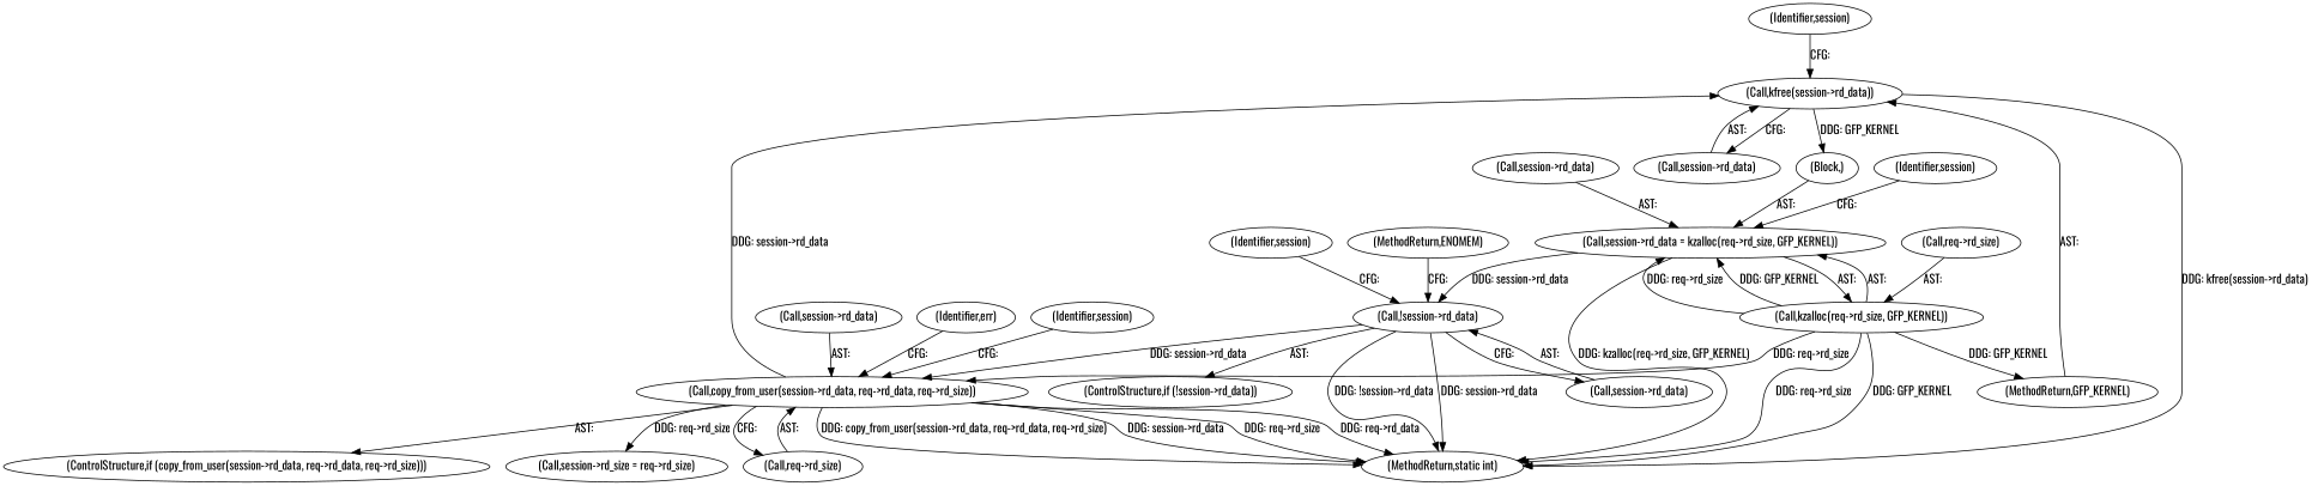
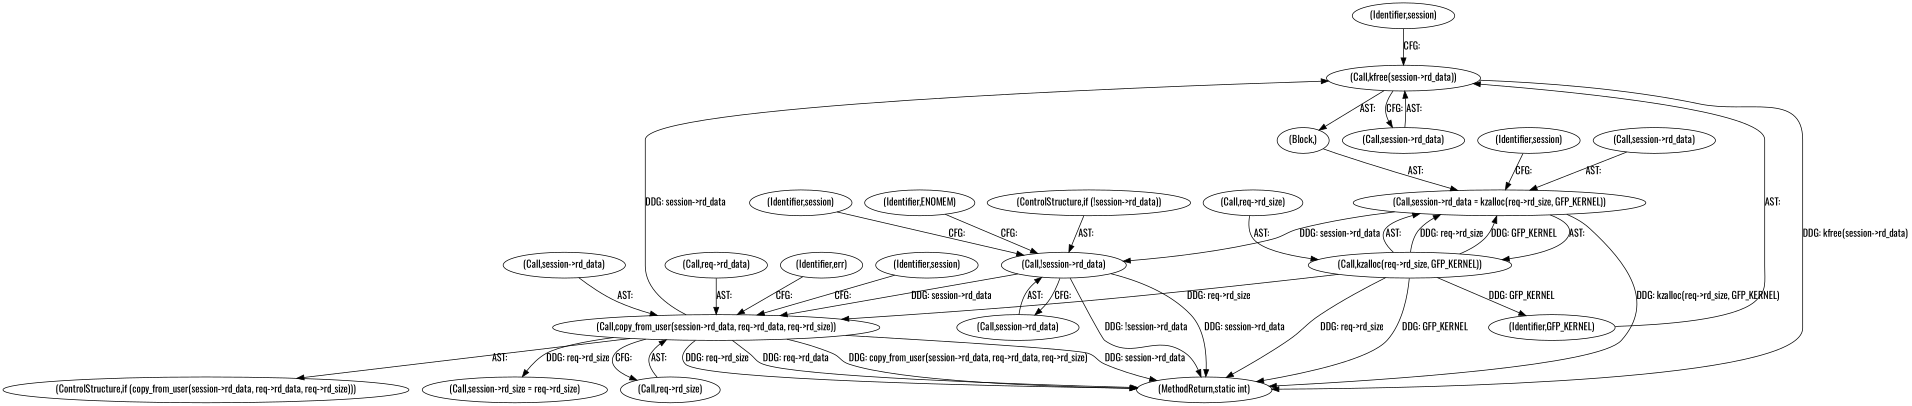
  digraph {
    fontname=Oswald
    node [fontname=Oswald]
    edge [fontname=Oswald]
    n1 [label="(Call,kfree(session->rd_data))"]
    n2 [label="(Call,session->rd_data)"]
    n3 [label="(MethodReturn,static int)"]
    n4 [label="(Block,)"]
    n5 [label="(Call,session->rd_data = kzalloc(req->rd_size, GFP_KERNEL))"]
    n6 [label="(Call,copy_from_user(session->rd_data, req->rd_data, req->rd_size))"]
    n7 [label="(ControlStructure,if (copy_from_user(session->rd_data, req->rd_data, req->rd_size)))"]
    n8 [label="(Call,session->rd_size = req->rd_size)"]
    n9 [label="(Call,req->rd_size)"]
    n10 [label="(Call,!session->rd_data)"]
    n11 [label="(ControlStructure,if (!session->rd_data))"]
    n12 [label="(Call,session->rd_data)"]
    n13 [label="(Call,kzalloc(req->rd_size, GFP_KERNEL))"]
-   n14 [label="(MethodReturn,GFP_KERNEL)"]
+   n14 [label="(Identifier,GFP_KERNEL)"]
    n15 [label="(Call,session->rd_data)"]
    n16 [label="(Identifier,session)"]
    n17 [label="(Identifier,session)"]
-   n18 [label="(MethodReturn,ENOMEM)"]
+   n18 [label="(Identifier,ENOMEM)"]
+   n19 [label="(Call,req->rd_data)"]
    n20 [label="(Identifier,err)"]
    n21 [label="(Call,req->rd_size)"]
    n22 [label="(Identifier,session)"]
    n23 [label="(Call,session->rd_data)"]
    n24 [label="(Identifier,session)"]
    n1 -> n2 [label="CFG: "]
    n1 -> n3 [label="DDG: kfree(session->rd_data)"]
-   n1 -> n4 [label="DDG: GFP_KERNEL"]
+   n1 -> n4 [label="AST: "]
    n2 -> n1 [label="AST: "]
    n4 -> n5 [label="AST: "]
    n5 -> n3 [label="DDG: kzalloc(req->rd_size, GFP_KERNEL)"]
    n5 -> n10 [label="DDG: session->rd_data"]
    n5 -> n13 [label="AST: "]
    n6 -> n1 [label="DDG: session->rd_data"]
    n6 -> n3 [label="DDG: copy_from_user(session->rd_data, req->rd_data, req->rd_size)"]
    n6 -> n3 [label="DDG: session->rd_data"]
    n6 -> n3 [label="DDG: req->rd_size"]
    n6 -> n3 [label="DDG: req->rd_data"]
    n6 -> n7 [label="AST: "]
    n6 -> n8 [label="DDG: req->rd_size"]
    n6 -> n9 [label="CFG: "]
    n9 -> n6 [label="AST: "]
    n10 -> n3 [label="DDG: session->rd_data"]
    n10 -> n3 [label="DDG: !session->rd_data"]
    n10 -> n6 [label="DDG: session->rd_data"]
-   n10 -> n11 [label="AST: "]
+   n11 -> n10 [label="AST: "]
    n10 -> n12 [label="CFG: "]
    n12 -> n10 [label="AST: "]
    n13 -> n3 [label="DDG: GFP_KERNEL"]
    n13 -> n3 [label="DDG: req->rd_size"]
    n13 -> n5 [label="AST: "]
    n13 -> n5 [label="DDG: req->rd_size"]
    n13 -> n5 [label="DDG: GFP_KERNEL"]
    n13 -> n6 [label="DDG: req->rd_size"]
    n13 -> n14 [label="DDG: GFP_KERNEL"]
    n14 -> n1 [label="AST: "]
    n15 -> n5 [label="AST: "]
    n16 -> n10 [label="CFG: "]
    n17 -> n5 [label="CFG: "]
    n18 -> n10 [label="CFG: "]
+   n19 -> n6 [label="AST: "]
    n20 -> n6 [label="CFG: "]
    n21 -> n13 [label="AST: "]
    n22 -> n6 [label="CFG: "]
    n23 -> n6 [label="AST: "]
    n24 -> n1 [label="CFG: "]
  }
